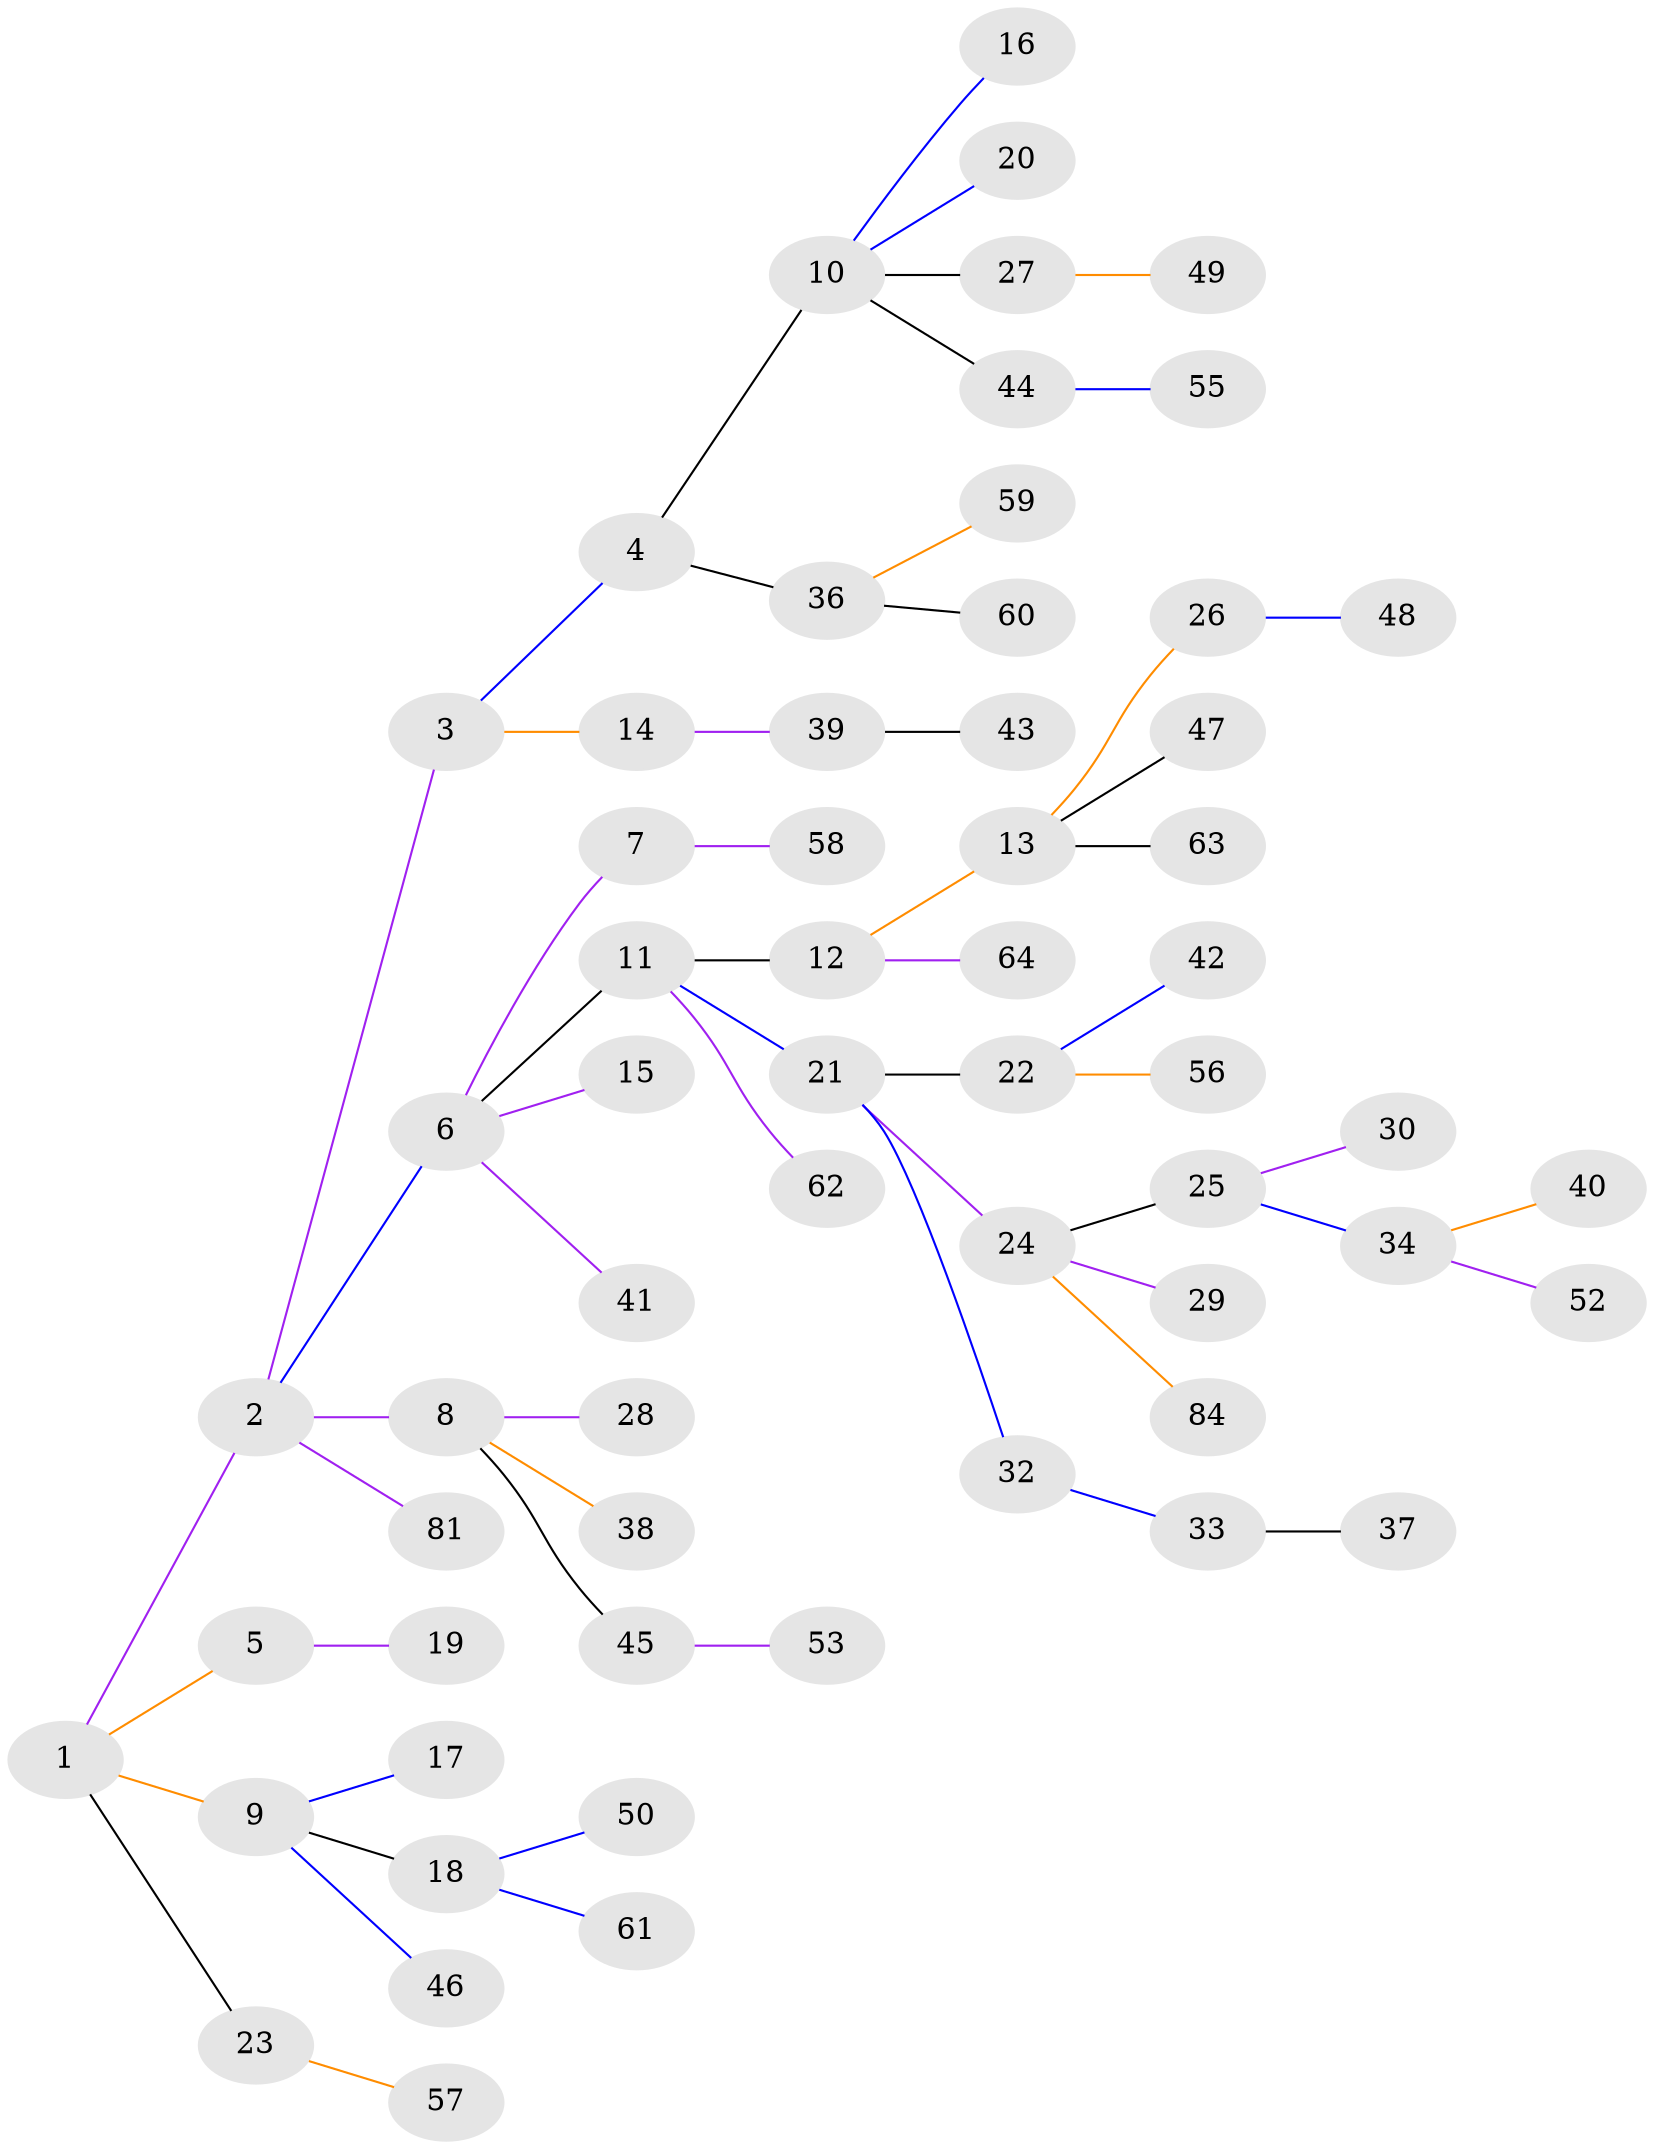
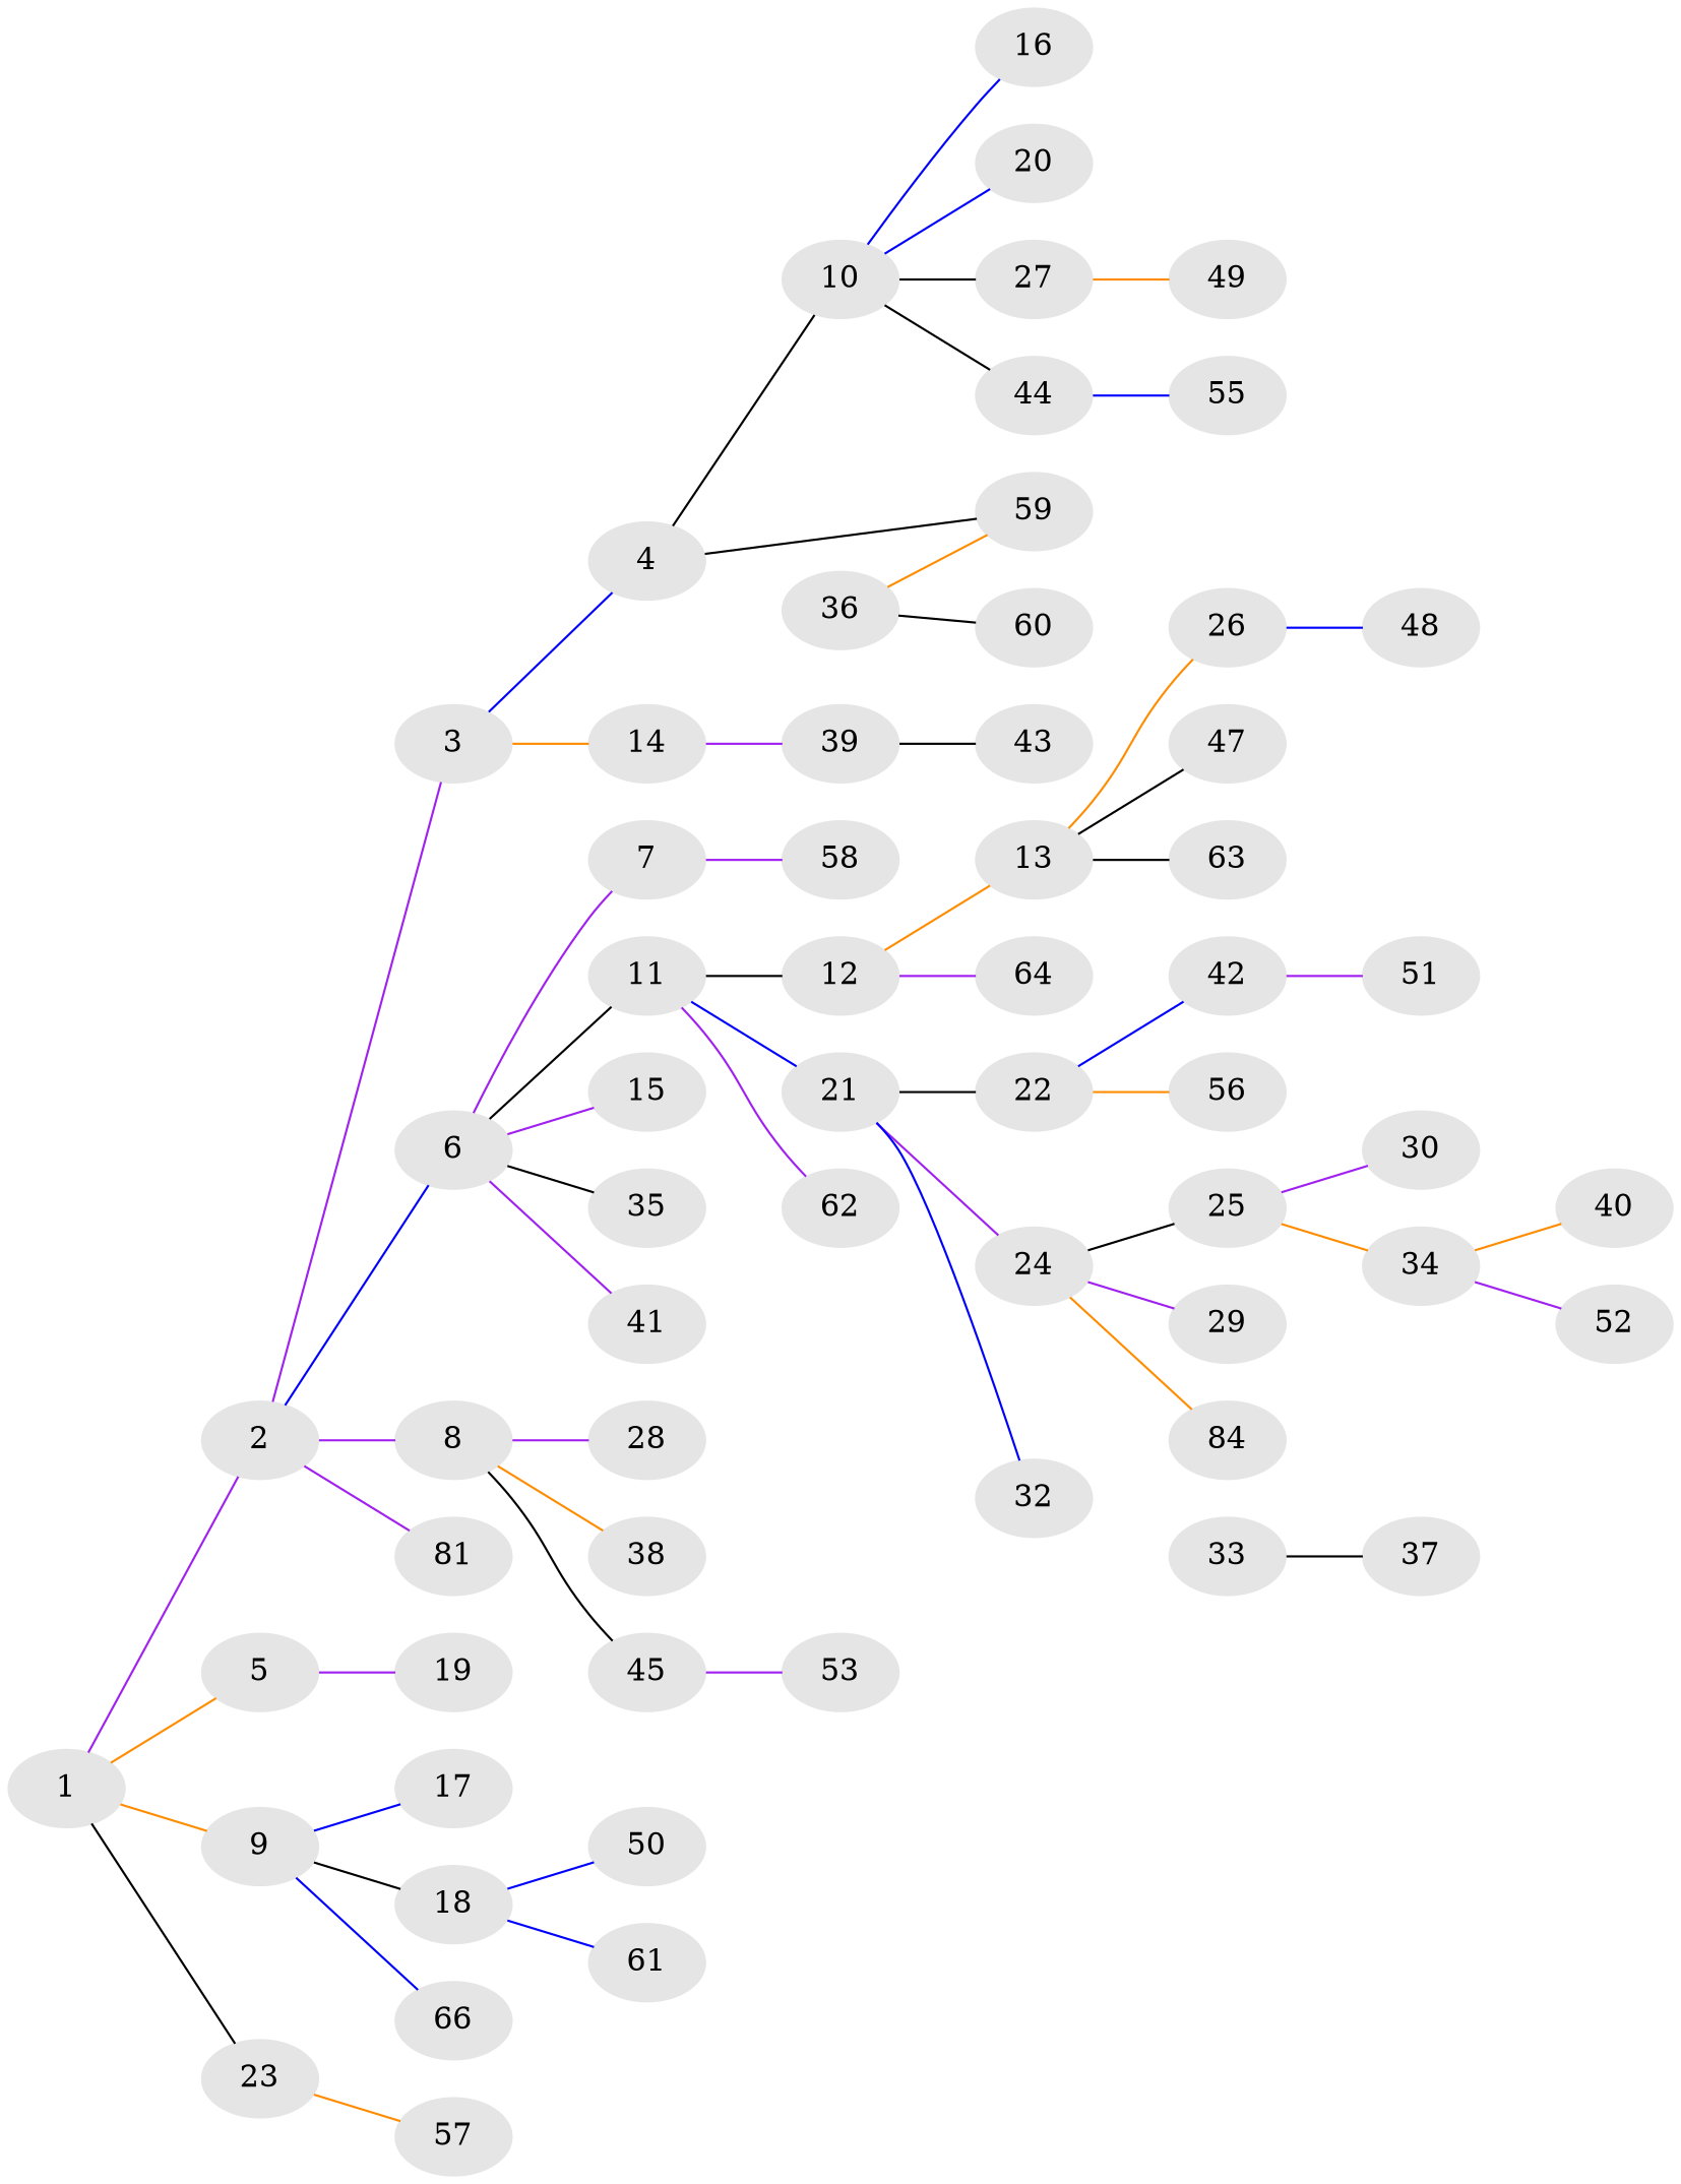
  graph {
    rankdir=LR
    node [color=gray90 style=filled]
    edge [color=purple]
    1
    2
    5
    9
    23
    3
    6
    8
    n9 [label=81]
    19
    17
    18
-   46
+   46 [label=66]
    57
    4
    14
    7
    11
    15
+   35
    41
    28
    38
    45
    10
    36
    39
    16
    20
    27
    44
    59
    60
    58
    12
    21
    62
    53
    50
    61
    49
    55
    13
    64
    22
    24
    32
    26
    47
    63
    48
    43
    42
    56
    25
    29
    n57 [label=84]
    33
+   51
    30
    34
    40
    52
    37
    1 -- 2
    1 -- 5 [color=darkorange]
    1 -- 9 [color=darkorange]
    1 -- 23 [color=black]
    2 -- 3
    2 -- 6 [color=blue]
    2 -- 8
    2 -- n9
    5 -- 19
    9 -- 17 [color=blue]
    9 -- 18 [color=black]
    9 -- 46 [color=blue]
    23 -- 57 [color=darkorange]
    3 -- 4 [color=blue]
    3 -- 14 [color=darkorange]
    6 -- 7
    6 -- 11 [color=black]
    6 -- 15
+   6 -- 35 [color=black]
    6 -- 41
    8 -- 28
    8 -- 38 [color=darkorange]
    8 -- 45 [color=black]
    18 -- 50 [color=blue]
    18 -- 61 [color=blue]
    4 -- 10 [color=black]
-   4 -- 36 [color=black]
+   4 -- 59 [color=black]
    14 -- 39
    7 -- 58
    11 -- 12 [color=black]
    11 -- 21 [color=blue]
    11 -- 62
    45 -- 53
    10 -- 16 [color=blue]
    10 -- 20 [color=blue]
    10 -- 27 [color=black]
    10 -- 44 [color=black]
    36 -- 59 [color=darkorange]
    36 -- 60 [color=black]
    39 -- 43 [color=black]
    27 -- 49 [color=darkorange]
    44 -- 55 [color=blue]
    12 -- 13 [color=darkorange]
    12 -- 64
    21 -- 22 [color=black]
    21 -- 24
    21 -- 32 [color=blue]
    13 -- 26 [color=darkorange]
    13 -- 47 [color=black]
    13 -- 63 [color=black]
    22 -- 42 [color=blue]
    22 -- 56 [color=darkorange]
    24 -- 25 [color=black]
    24 -- 29
    24 -- n57 [color=darkorange]
-   32 -- 33 [color=blue]
    26 -- 48 [color=blue]
+   42 -- 51
    25 -- 30
-   25 -- 34 [color=blue]
+   25 -- 34 [color=darkorange]
    33 -- 37 [color=black]
    34 -- 40 [color=darkorange]
    34 -- 52
  }
